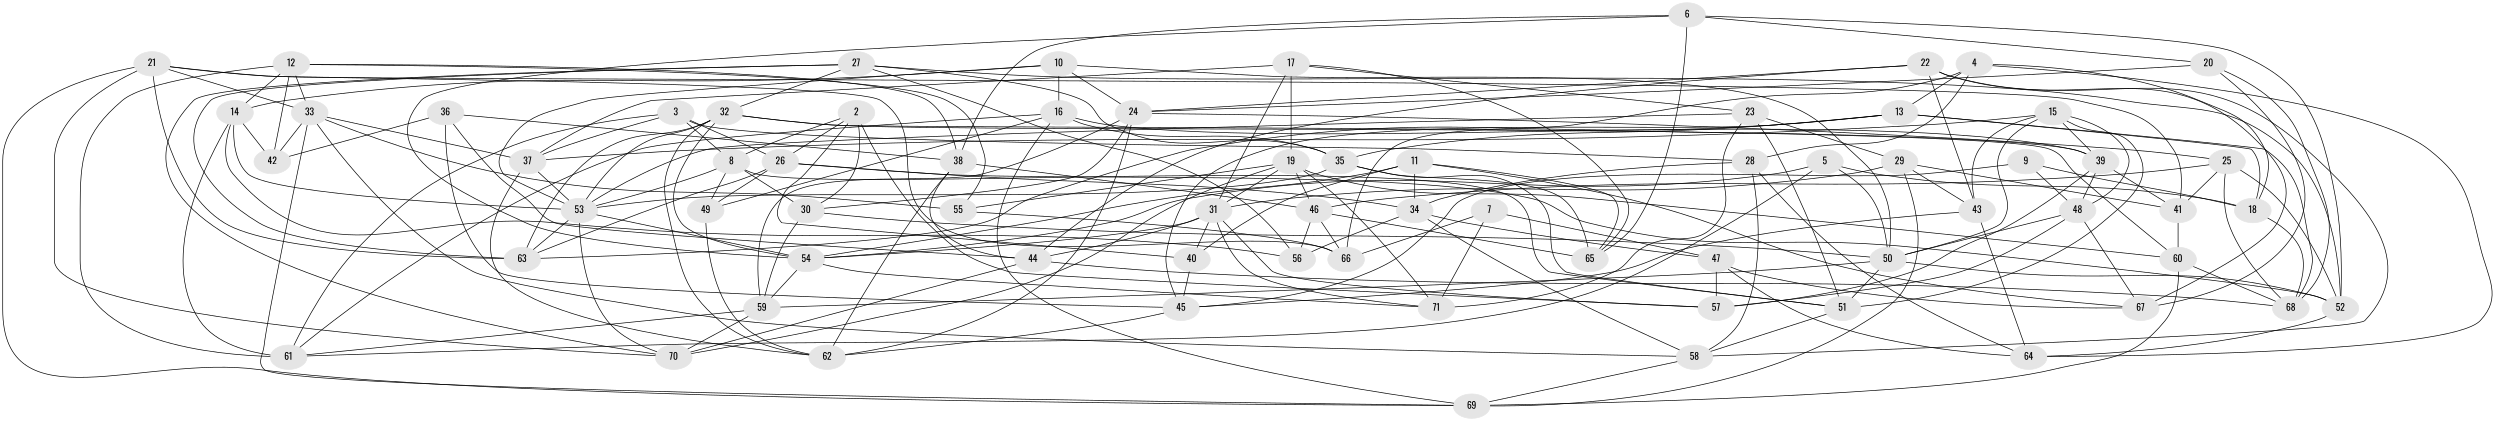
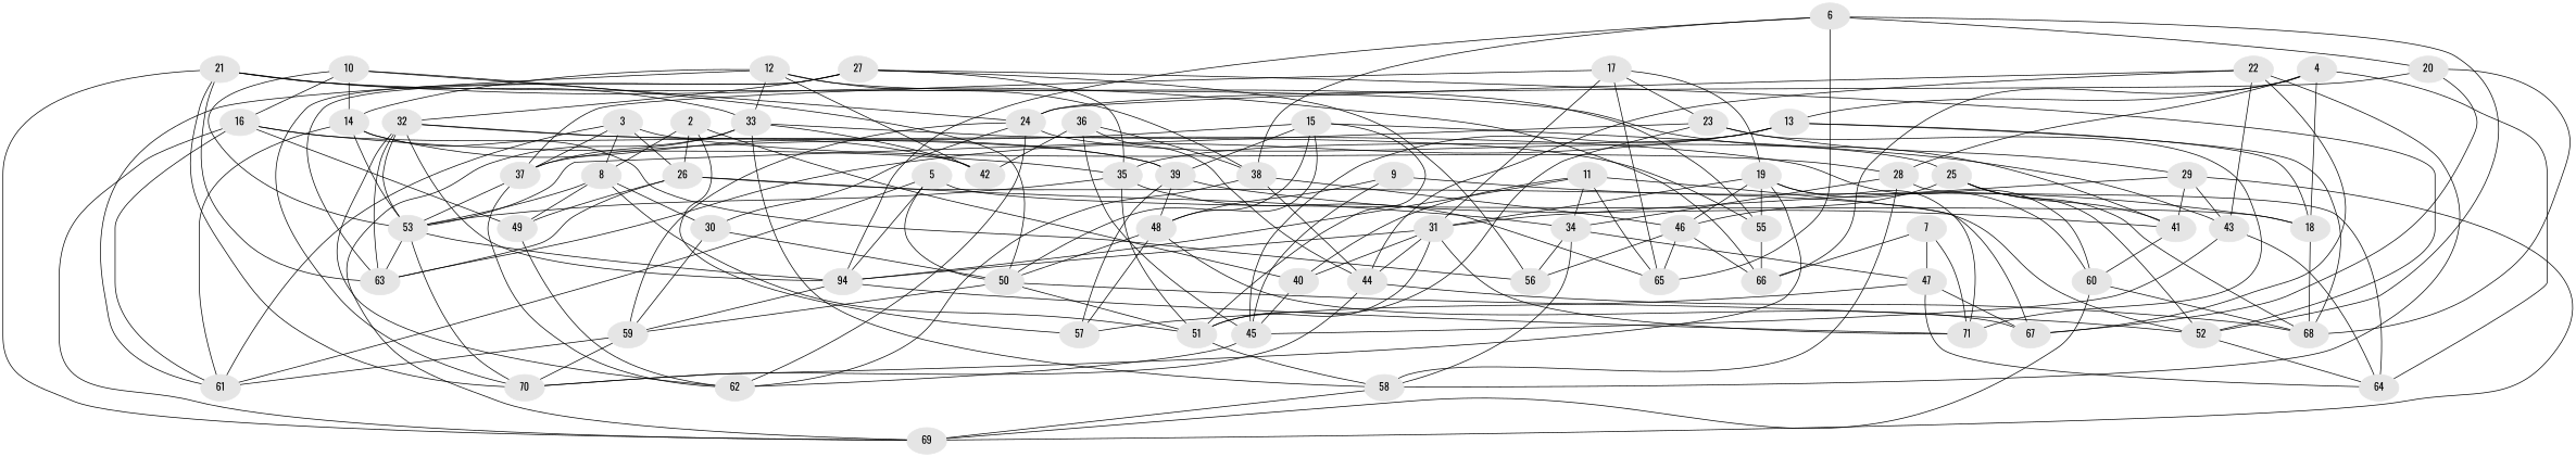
  graph {
    fontname=Oswald
    node [color=gray90 fontname=Oswald style=filled]
    edge [fontname=Oswald weight=1.0]
    23
    71
    51
    53
    29
    36
    38
    45
    42
    44
    2
    8
    26
    30
    40
    57
    49
    52
    34
    63
    50
    59
    3
    28
    37
    61
    64
    58
    62
    4
    13
    18
    66
    35
    68
    5
-   54
+   54 [label=94]
    6
    20
    65
    24
    67
    46
    7
    47
    70
    9
    48
    10
    14
    16
    56
    39
    69
    25
    11
    12
    55
    33
    17
    19
    31
    15
    43
    41
    60
    21
    22
    27
    32
    23 -- 71
    23 -- 51
    23 -- 53
    23 -- 29
    51 -- 58
    53 -- 63
    53 -- 54
    53 -- 70
    29 -- 69
    29 -- 31
    29 -- 43 [weight=2.0]
    29 -- 41
    36 -- 38
    36 -- 45
    36 -- 42
    36 -- 44
    38 -- 44
    38 -- 62
    38 -- 46
    45 -- 62
    44 -- 68
    44 -- 70
    2 -- 8
    2 -- 26
-   2 -- 30 [weight=2.0]
    2 -- 40
    2 -- 57
    8 -- 51
    8 -- 53
    8 -- 30
    8 -- 49
    26 -- 49
    26 -- 52
    26 -- 34
    26 -- 63
    30 -- 50
    30 -- 59
    40 -- 45
    49 -- 62
    52 -- 64
    34 -- 58
    34 -- 47
    34 -- 56
    50 -- 51
    50 -- 52
    50 -- 59
    59 -- 61
    59 -- 70
    3 -- 8
    3 -- 26
    3 -- 28 [weight=2.0]
    3 -- 37
    3 -- 61
    28 -- 34
    28 -- 64
    28 -- 58
    37 -- 53
    37 -- 62
    58 -- 69
    4 -- 28
    4 -- 64
    4 -- 13
    4 -- 18
    4 -- 66 [weight=2.0]
    13 -- 45
    13 -- 63
    13 -- 18
    13 -- 35
    13 -- 68
    18 -- 68
    35 -- 51
    35 -- 53
    35 -- 65
    5 -- 50
    5 -- 61
    5 -- 18
    5 -- 54
    54 -- 71
    54 -- 59
    6 -- 38
    6 -- 52
    6 -- 54
    6 -- 20
    6 -- 65 [weight=2.0]
    20 -- 68
    20 -- 24
    20 -- 67
    24 -- 30
    24 -- 59
    24 -- 62
    24 -- 25
    46 -- 66
    46 -- 65
    46 -- 56
    7 -- 71 [weight=2.0]
    7 -- 66
    7 -- 47
    47 -- 57 [weight=2.0]
    47 -- 64
    47 -- 67
    9 -- 45
    9 -- 18 [weight=2.0]
    9 -- 48
    48 -- 57
    48 -- 50
    48 -- 67
    10 -- 53
    10 -- 50
    10 -- 24
    10 -- 14
    10 -- 16
    14 -- 53
    14 -- 42
    14 -- 61
    14 -- 56
    16 -- 49
    16 -- 61
    16 -- 35
    16 -- 39
    16 -- 69
    39 -- 57
    39 -- 48
    39 -- 41
    25 -- 52
    25 -- 68
    25 -- 46
    25 -- 41 [weight=2.0]
    11 -- 40
    11 -- 34
    11 -- 54 [weight=2.0]
    11 -- 65
    11 -- 67
    12 -- 38
    12 -- 42
    12 -- 61
    12 -- 14
    12 -- 55
    12 -- 33
    55 -- 66
    33 -- 42
    33 -- 37
    33 -- 58
    33 -- 69
    33 -- 55
    17 -- 23
    17 -- 37
    17 -- 65
    17 -- 19
    17 -- 31
    19 -- 71
    19 -- 46
    19 -- 70
    19 -- 55
    19 -- 31
    19 -- 60 [weight=2.0]
    31 -- 71
    31 -- 44
    31 -- 40
-   31 -- 57
+   31 -- 51
    31 -- 54
    15 -- 51
    15 -- 50
    15 -- 37
    15 -- 48
    15 -- 39
    15 -- 43
    43 -- 45
    43 -- 64
    41 -- 60
    60 -- 68
    60 -- 69
    21 -- 63
    21 -- 66
    21 -- 70
    21 -- 69
    21 -- 33
    21 -- 41
    22 -- 44
    22 -- 58
    22 -- 24
    22 -- 67 [weight=2.0]
    22 -- 43
    27 -- 52
    27 -- 63
    27 -- 35
    27 -- 70
    27 -- 56
    27 -- 32
    32 -- 53
    32 -- 63
    32 -- 62
    32 -- 54 [weight=2.0]
    32 -- 39
    32 -- 60
  }
